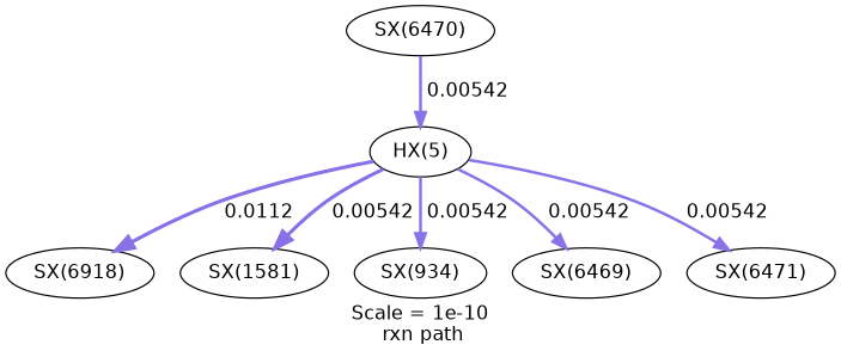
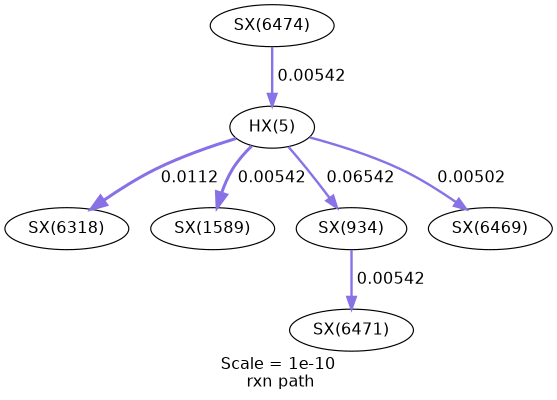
  digraph {
    fontname=Helvetica
    label="Scale = 1e-10\l rxn path"
    node [fontname=Helvetica]
    edge [arrowsize=1.03 color="0.7, 0.505, 0.9" fontname=Helvetica style="setlinewidth(2.06)"]
    n1 [label="HX(5)"]
-   n2 [label="SX(6918)"]
-   n3 [label="SX(1581)"]
+   n2 [label="SX(6318)"]
+   n3 [label="SX(1589)"]
    n4 [label="SX(934)"]
    n5 [label="SX(6469)"]
    n6 [label="SX(6471)"]
-   n7 [label="SX(6470)"]
+   n7 [label="SX(6474)"]
    n1 -> n2 [arrowsize=1.3 color="0.7, 0.511, 0.9" label=" 0.0112" style="setlinewidth(2.61)"]
    n1 -> n3 [arrowsize=1.29 color="0.7, 0.511, 0.9" label=" 0.00542" style="setlinewidth(2.58)"]
-   n1 -> n4 [label=" 0.00542"]
-   n1 -> n5 [label=" 0.00542"]
-   n1 -> n6 [label=" 0.00542"]
+   n1 -> n4 [label=" 0.06542"]
+   n1 -> n5 [label=" 0.00502"]
+   n4 -> n6 [label=" 0.00542"]
    n7 -> n1 [label=" 0.00542"]
  }
